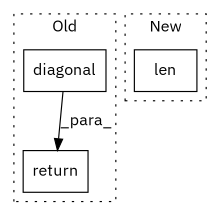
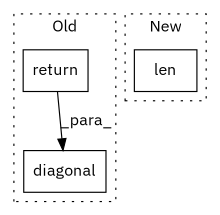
  digraph {
    fontname="IBM Plex Sans"
    node [a=32 shape=box fontname="IBM Plex Sans"]
    n1 [l=10 label=diagonal s=423]
    n2 [a=41 l=7 label=return s=465]
    n3 [l="4,1" label=len s="635,644"]
    subgraph cluster_1 {
      label=Old
      style=dotted
      n1
      n2
    }
    subgraph cluster_2 {
      label=New
      style=dotted
      n3
    }
-   n1 -> n2 [label=_para_ fontname="IBM Plex Sans"]
+   n2 -> n1 [label=_para_ fontname="IBM Plex Sans"]
  }
